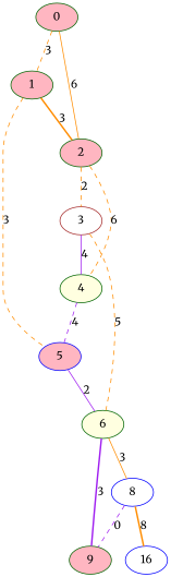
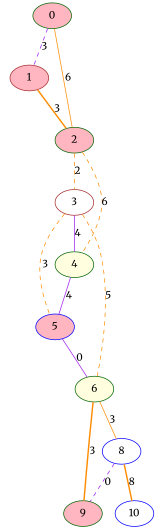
  graph {
    fontname=Merriweather
    node [color=darkgreen fillcolor=lightpink fontname=Merriweather style=filled weight=1]
    edge [color=darkorange fontname=Merriweather style=dashed]
-   1
+   1 [color=brown]
    0
    2
    3 [color=brown fillcolor=white]
    4 [fillcolor=lightyellow]
    5 [color=blue]
    6 [fillcolor=lightyellow]
    8 [color=blue fillcolor=white]
    9
-   10 [color=blue fillcolor=white weight=4 label=16]
+   10 [color=blue fillcolor=white weight=4]
    1 -- 2 [label=3 style=bold]
-   0 -- 1 [label=3]
+   0 -- 1 [color=purple label=3]
    0 -- 2 [label=6 style=solid]
    2 -- 3 [label=2]
    2 -- 4 [label=6]
    3 -- 4 [color=purple label=4 style=solid]
-   1 -- 5 [label=3]
+   3 -- 5 [label=3]
    3 -- 6 [label=5]
-   4 -- 5 [color=purple label=4]
-   5 -- 6 [color=purple label=2 style=solid]
+   4 -- 5 [color=purple label=4 style=solid]
+   5 -- 6 [color=purple label=0 style=solid]
    6 -- 8 [label=3 style=solid]
-   6 -- 9 [color=purple label=3 style=bold]
+   6 -- 9 [label=3 style=bold]
    8 -- 9 [color=purple label=0]
    8 -- 10 [label=8 style=bold]
  }
